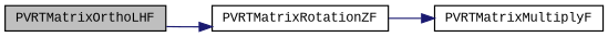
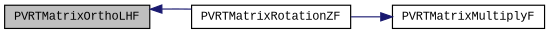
  digraph {
    fontname="Liberation Mono"
    rankdir=LR
    node [color=black fillcolor=white fontname="Liberation Mono" fontsize=10 shape=record style=filled]
    edge [color=midnightblue fontname="Liberation Mono" fontsize=10 labelfontname=Helvetica labelfontsize=10 style=solid]
    n1 [fillcolor=grey75 fontcolor=black height=0.2 label=PVRTMatrixOrthoLHF width=0.4]
    n2 [height=0.2 label=PVRTMatrixRotationZF width=0.4]
    n3 [height=0.2 label=PVRTMatrixMultiplyF width=0.4]
-   n1 -> n2
+   n2 -> n1
    n2 -> n3
  }
